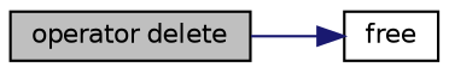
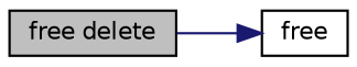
  digraph {
    rankdir=LR
    node [color=black fontname=Helvetica fontsize=10 shape=record style=filled]
-   n1 [fillcolor=grey75 fontcolor=black height=0.2 label="operator delete" width=0.4]
+   n1 [fillcolor=grey75 fontcolor=black height=0.2 label="free delete" width=0.4]
    n2 [fillcolor=white height=0.2 label=free width=0.4]
    n1 -> n2 [color=midnightblue fontname=Helvetica fontsize=10 labelfontname=Helvetica labelfontsize=10 style=solid]
  }
